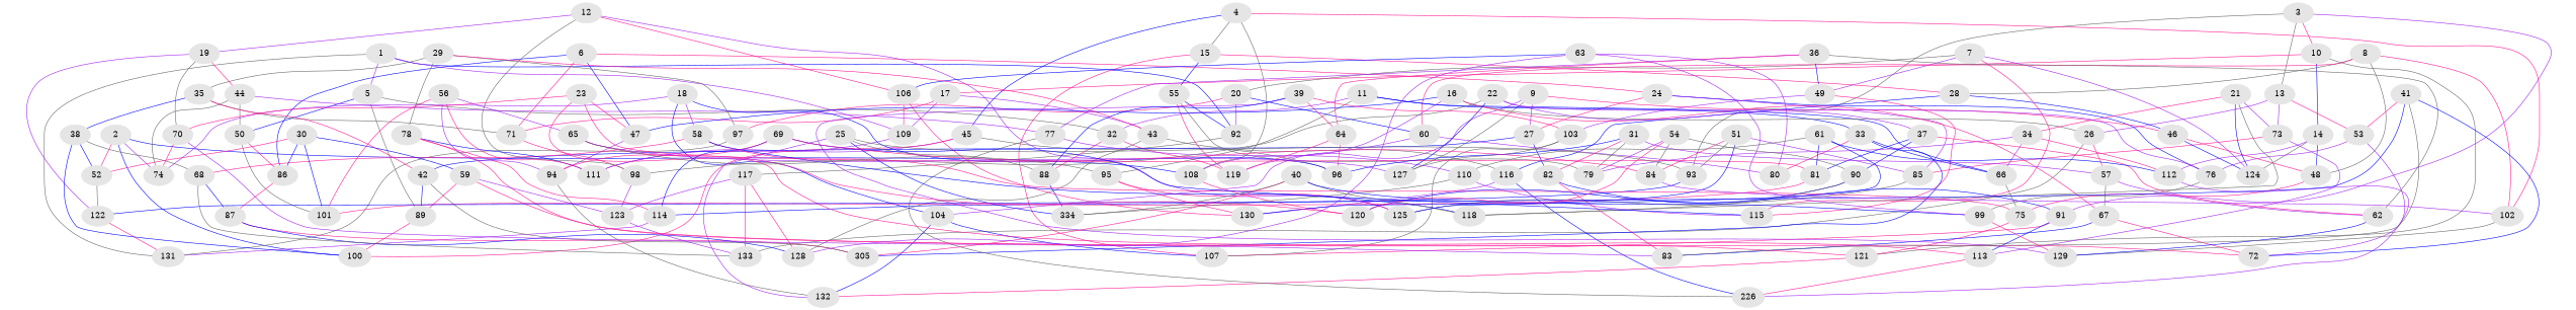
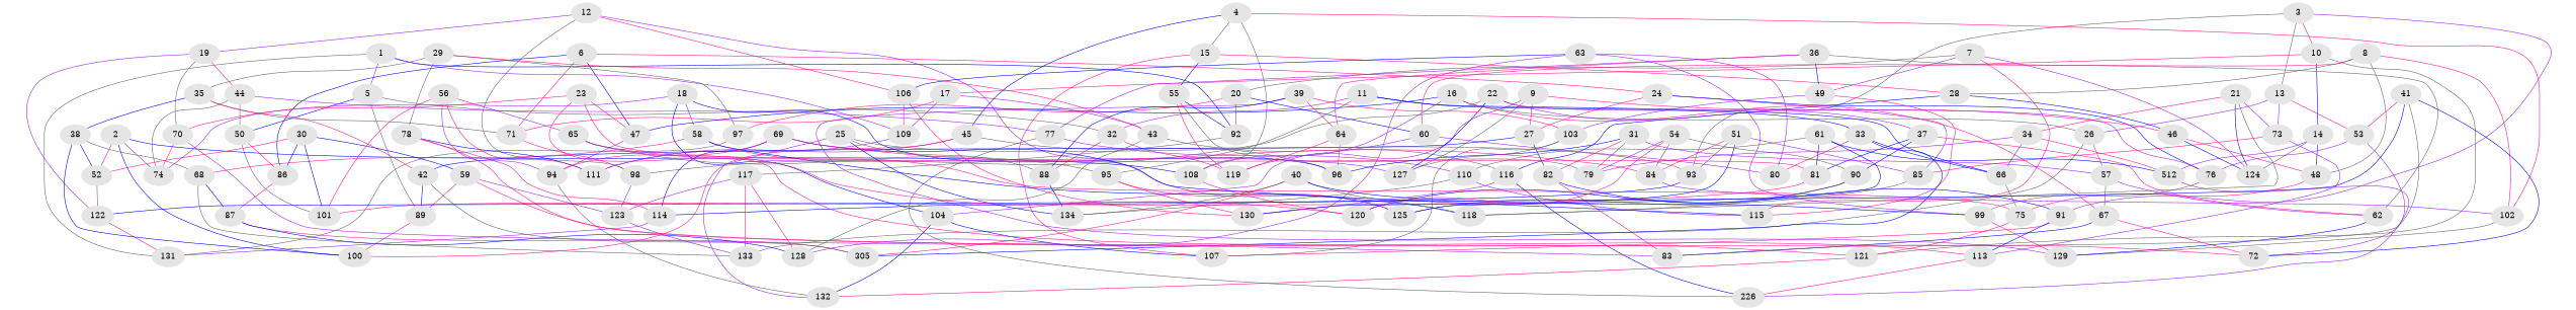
  graph {
    node [color=gray90 style=filled]
    edge [color=deeppink]
    1
    5
    92
    109
    131
    32
    50
    89
    117
    111
    2
    52
    74
    100
    108
    122
    120
    3
    10
    13
    91
    93
    14
    17
    121
    26
    53
    73
    107
    113
    114
    4
    15
    45
    102
    28
    55
    96
    129
    88
    119
    86
    101
    6
    24
    47
    71
    27
    76
    85
    94
    98
    87
    7
    20
    49
    115
    124
    60
    97
    103
    8
    48
    46
    116
    75
    80
    9
    104
    127
    42
    82
    132
-   112
+   112 [label=512]
    43
    11
    33
    66
    95
    n80 [label=305]
    125
    130
    12
    19
    106
    44
    70
    123
    57
    133
    72
    n92 [label=226]
    79
    16
    67
    83
    128
    18
    58
    118
    68
    77
    21
    34
    22
    37
    81
    62
    90
    99
    23
    25
-   134 [label=334]
+   134
    29
    35
    78
    38
    30
    59
    31
    36
    64
    110
    39
    40
    41
    51
    84
    54
    56
    65
    61
    63
    69
    1 -- 5 [color=purple]
    1 -- 92 [color=blue]
    1 -- 109 [color=purple]
    1 -- 131 [color=gray40]
    5 -- 32 [color=gray40]
    5 -- 50 [color=blue]
    5 -- 89 [color=gray40]
    92 -- 117 [color=gray40]
    109 -- 111 [color=purple]
    32 -- 88
    32 -- 119
    50 -- 86
    50 -- 101 [color=gray40]
    89 -- 100
    117 -- 123 [color=purple]
    117 -- 133
    117 -- 128
    2 -- 52
    2 -- 74 [color=purple]
    2 -- 100 [color=blue]
    2 -- 108 [color=blue]
    52 -- 122 [color=gray40]
    108 -- 120
    122 -- 131
    3 -- 10
    3 -- 13 [color=gray40]
    3 -- 91 [color=purple]
    3 -- 93 [color=gray40]
    10 -- 14 [color=blue]
    10 -- 17
    10 -- 121 [color=gray40]
    13 -- 26 [color=purple]
    13 -- 53
    13 -- 73 [color=purple]
    91 -- 107
    91 -- 113 [color=blue]
    93 -- 114 [color=blue]
    14 -- 124 [color=gray40]
    14 -- 48 [color=blue]
    14 -- 112 [color=purple]
    17 -- 109 [color=purple]
    17 -- 71
    17 -- 43 [color=purple]
    121 -- 132
    26 -- 57
    26 -- 133 [color=gray40]
    53 -- 76 [color=purple]
    53 -- 72 [color=purple]
    73 -- 113 [color=purple]
    73 -- 85
    113 -- n92
    114 -- 131 [color=purple]
    4 -- 108 [color=gray40]
    4 -- 15 [color=gray40]
    4 -- 45 [color=blue]
    4 -- 102
    15 -- 107
    15 -- 28
    15 -- 55 [color=blue]
    45 -- 111 [color=purple]
    45 -- 100
    45 -- 96 [color=gray40]
    102 -- 129 [color=gray40]
    28 -- 46 [color=blue]
    28 -- 116 [color=blue]
    55 -- 92 [color=blue]
    55 -- 119
    55 -- 79 [color=gray40]
    88 -- 134 [color=blue]
    86 -- 87
    6 -- 86 [color=blue]
    6 -- 24
    6 -- 47 [color=blue]
    6 -- 71
    24 -- 27
    24 -- 76 [color=blue]
    24 -- 85 [color=purple]
    47 -- 94 [color=purple]
    71 -- 98
    27 -- 42 [color=blue]
    27 -- 82 [color=blue]
    76 -- 99 [color=gray40]
    85 -- 118 [color=gray40]
    94 -- 132 [color=gray40]
    98 -- 123 [color=purple]
    87 -- n80
    87 -- 128 [color=blue]
    7 -- 20 [color=gray40]
    7 -- 49 [color=purple]
    7 -- 115
    7 -- 124 [color=purple]
    20 -- 92 [color=purple]
    20 -- 60 [color=blue]
    20 -- 97
    49 -- 115
    49 -- 103 [color=purple]
    60 -- 119 [color=purple]
    60 -- 80 [color=purple]
    97 -- 131 [color=gray40]
    103 -- 107 [color=gray40]
    103 -- 127 [color=gray40]
    8 -- 102
    8 -- 28 [color=gray40]
    8 -- 60
    8 -- 48 [color=gray40]
    48 -- 75
    46 -- 124 [color=blue]
    46 -- 48
    116 -- 130 [color=purple]
    116 -- n92 [color=blue]
    75 -- 121
    9 -- 27 [color=purple]
    9 -- 46
    9 -- 104 [color=purple]
    9 -- 127 [color=gray40]
    104 -- 107 [color=blue]
    104 -- 132 [color=blue]
    42 -- 89 [color=blue]
    42 -- n80 [color=gray40]
    82 -- 91 [color=blue]
    82 -- 83
    112 -- n92 [color=purple]
    43 -- 116 [color=gray40]
    43 -- 128 [color=gray40]
    11 -- 32 [color=purple]
    11 -- 33 [color=blue]
    11 -- 66 [color=blue]
    11 -- 95 [color=gray40]
    33 -- 80
    33 -- 66 [color=blue]
    33 -- n80 [color=blue]
    66 -- 75 [color=gray40]
    95 -- 125
    95 -- 130
    12 -- 98 [color=gray40]
    12 -- 125 [color=purple]
    12 -- 19 [color=purple]
    12 -- 106
    19 -- 122 [color=purple]
    19 -- 44
    19 -- 70 [color=gray40]
    106 -- 109
    106 -- 130
    44 -- 50 [color=gray40]
    44 -- 74 [color=gray40]
    44 -- 77 [color=purple]
    70 -- 74
    70 -- 83 [color=purple]
    123 -- 133 [color=purple]
    57 -- 67 [color=gray40]
    57 -- 62 [color=purple]
    16 -- 108 [color=purple]
    16 -- 26 [color=gray40]
    16 -- 47 [color=blue]
    16 -- 67
    67 -- 72
    67 -- 83 [color=blue]
    18 -- 74 [color=purple]
    18 -- 96 [color=blue]
    18 -- 104 [color=blue]
    18 -- 58 [color=purple]
    58 -- 75
    58 -- 118 [color=blue]
    58 -- 68
    68 -- 87 [color=blue]
    68 -- 133 [color=gray40]
    77 -- n92 [color=gray40]
    77 -- 110 [color=purple]
    21 -- 73 [color=purple]
    21 -- 124 [color=blue]
    21 -- 118 [color=gray40]
    21 -- 34
    34 -- 112
    34 -- 66 [color=purple]
    34 -- 79 [color=purple]
    22 -- 76 [color=purple]
    22 -- 98 [color=gray40]
    22 -- 127 [color=blue]
    22 -- 37 [color=purple]
    37 -- 81 [color=blue]
    37 -- 62
    37 -- 90 [color=blue]
    81 -- 101
    62 -- 129 [color=blue]
    90 -- 120 [color=blue]
    90 -- 125 [color=gray40]
    99 -- 129
    23 -- 113
    23 -- 47
    23 -- 70
    23 -- 81
    25 -- 93 [color=gray40]
    25 -- 88 [color=gray40]
    25 -- 132 [color=purple]
    25 -- 134 [color=blue]
    29 -- 97 [color=gray40]
    29 -- 43
    29 -- 35 [color=gray40]
    29 -- 78 [color=gray40]
    35 -- 71 [color=gray40]
    35 -- 42
    35 -- 38 [color=blue]
    78 -- 111 [color=blue]
    78 -- 121
    78 -- 114
    38 -- 52 [color=blue]
    38 -- 100 [color=blue]
    38 -- 68 [color=gray40]
    30 -- 52
    30 -- 86 [color=blue]
    30 -- 101 [color=blue]
    30 -- 59 [color=blue]
    59 -- 89
    59 -- 123 [color=purple]
    59 -- 72
    31 -- 96 [color=blue]
    31 -- 82
    31 -- 57 [color=purple]
    31 -- 79 [color=gray40]
    36 -- 49 [color=blue]
    36 -- 77 [color=purple]
    36 -- 62 [color=gray40]
    36 -- 64
    64 -- 96
    64 -- 119
    110 -- 115 [color=purple]
    110 -- 134 [color=gray40]
    39 -- 129 [color=purple]
    39 -- 88 [color=blue]
    39 -- 103
    39 -- 64
    40 -- n80
    40 -- 118 [color=gray40]
    40 -- 99 [color=blue]
    40 -- 134 [color=gray40]
    41 -- 122 [color=blue]
    41 -- 53
    41 -- 72 [color=blue]
    41 -- 83 [color=gray40]
    51 -- 93 [color=gray40]
    51 -- 85 [color=purple]
    51 -- 130 [color=blue]
    51 -- 84
    84 -- 102 [color=purple]
    54 -- 120
    54 -- 79 [color=purple]
    54 -- 90 [color=gray40]
    54 -- 84 [color=gray40]
    56 -- 111
    56 -- 101
    56 -- 94 [color=purple]
    56 -- 65 [color=purple]
    65 -- 120
    65 -- 127 [color=purple]
    65 -- 95 [color=gray40]
    61 -- 112 [color=blue]
    61 -- 125 [color=blue]
    61 -- 81 [color=blue]
    61 -- 110 [color=gray40]
    63 -- 80 [color=purple]
    63 -- 106 [color=blue]
    63 -- 128 [color=purple]
    63 -- 99 [color=purple]
    69 -- 114 [color=blue]
    69 -- 94
    69 -- 115 [color=blue]
    69 -- 84
  }
